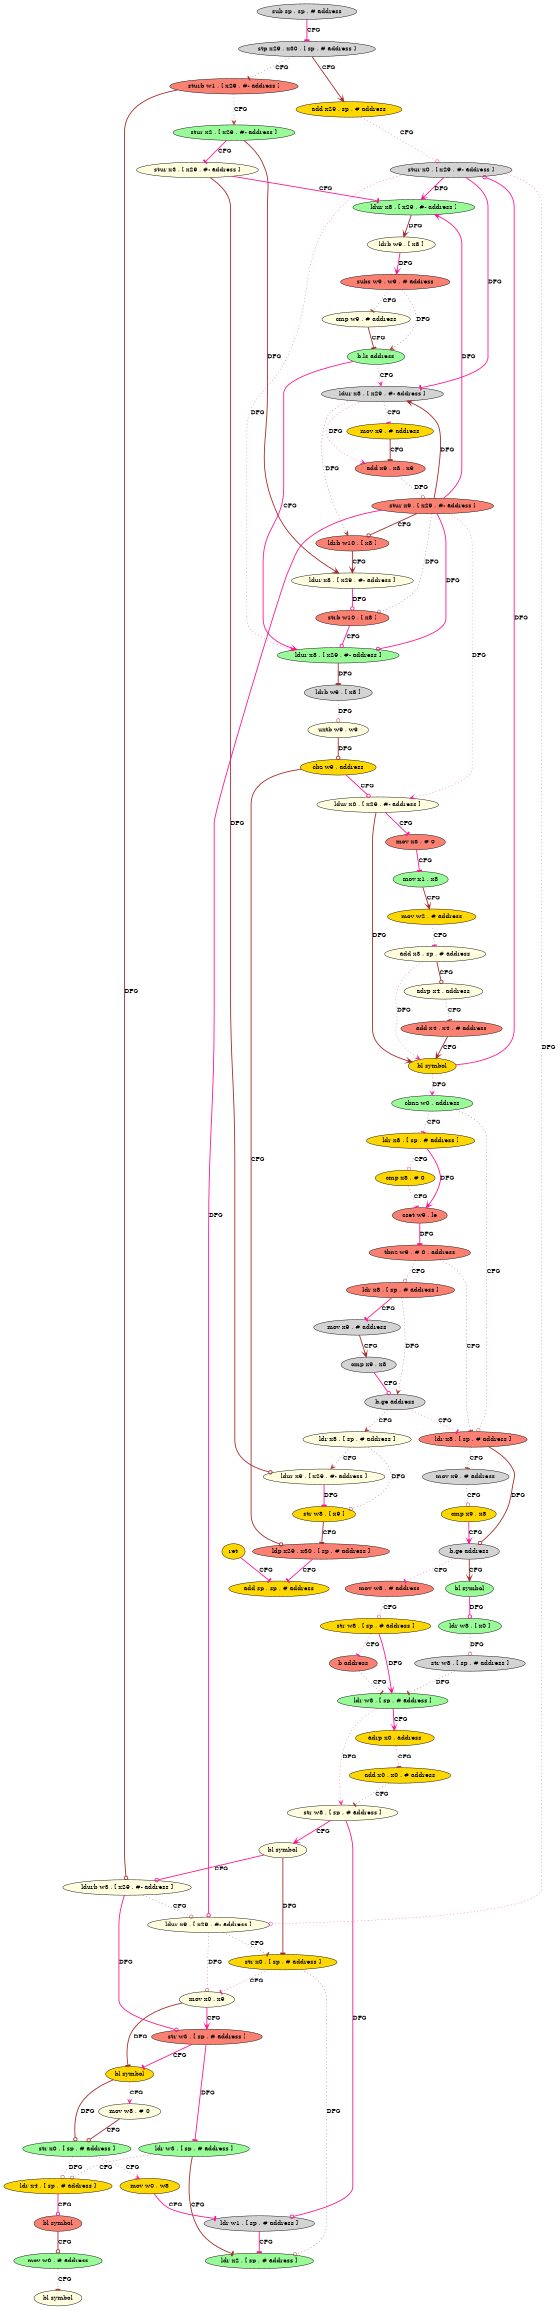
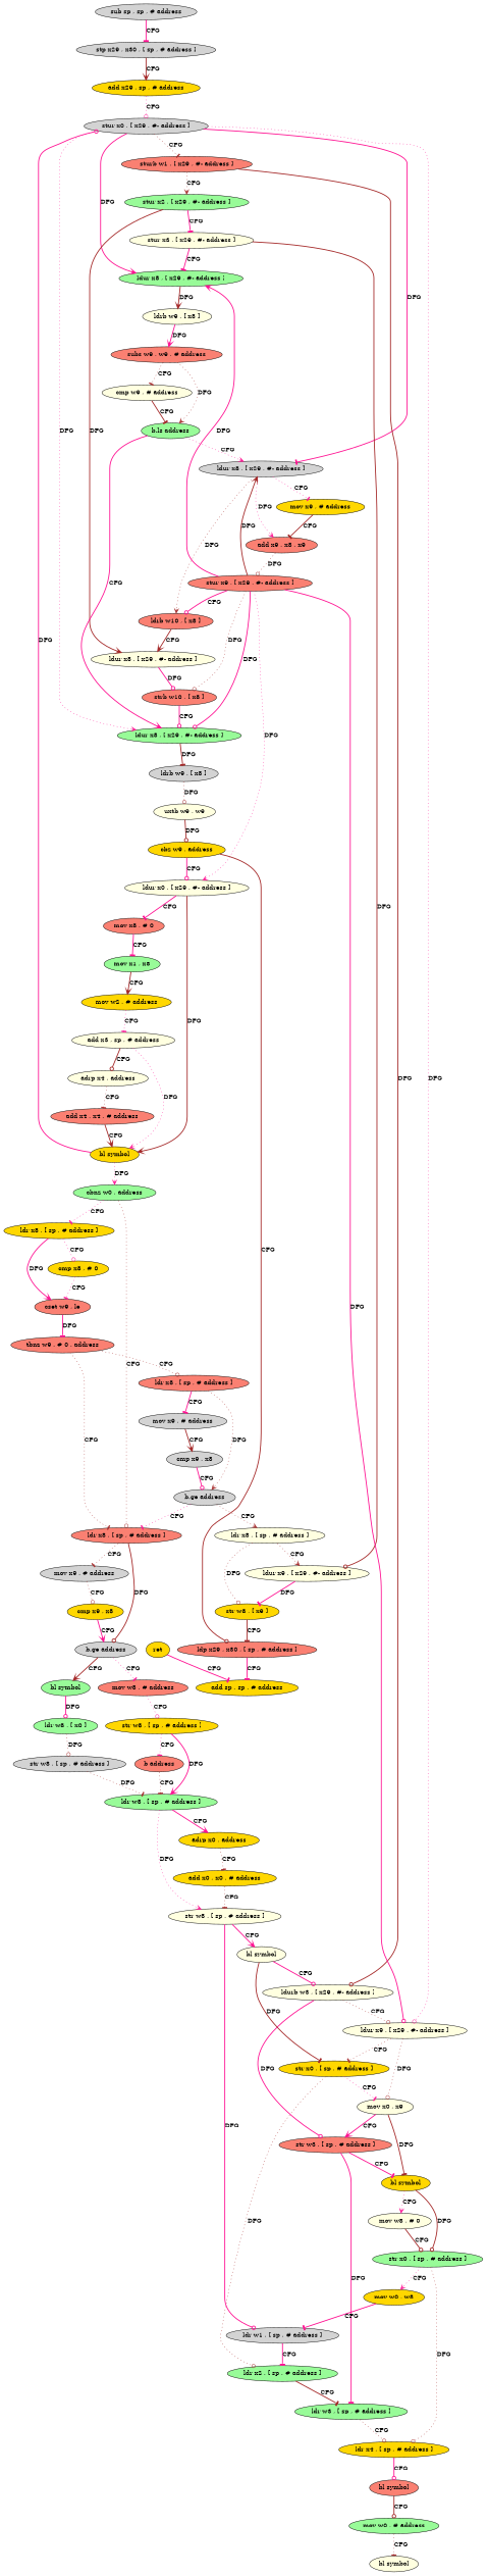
  digraph {
    node [fillcolor=gold style=filled]
    edge [arrowhead=tee color=deeppink style=bold]
    n1 [fillcolor=lightgrey label="sub sp , sp , # address"]
    n2 [fillcolor=lightgrey label="stp x29 , x30 , [ sp , # address ]"]
    n3 [label="add x29 , sp , # address"]
    n4 [fillcolor=lightgrey label="stur x0 , [ x29 , #- address ]"]
    n5 [fillcolor=salmon label="sturb w1 , [ x29 , #- address ]"]
    n6 [fillcolor=palegreen label="ldur x8 , [ x29 , #- address ]"]
    n7 [fillcolor=palegreen label="ldur x8 , [ x29 , #- address ]"]
    n8 [fillcolor=lightgrey label="ldur x8 , [ x29 , #- address ]"]
    n9 [fillcolor=lightyellow label="ldur x9 , [ x29 , #- address ]"]
    n10 [fillcolor=palegreen label="stur x2 , [ x29 , #- address ]"]
    n11 [fillcolor=lightyellow label="ldurb w3 , [ x29 , #- address ]"]
    n12 [fillcolor=lightyellow label="ldrb w9 , [ x8 ]"]
    n13 [fillcolor=lightgrey label="ldrb w9 , [ x8 ]"]
    n14 [label="mov x9 , # address"]
    n15 [fillcolor=salmon label="add x9 , x8 , x9"]
    n16 [fillcolor=salmon label="ldrb w10 , [ x8 ]"]
    n17 [fillcolor=lightyellow label="ldur x0 , [ x29 , #- address ]"]
    n18 [fillcolor=salmon label="mov x8 , # 0"]
    n19 [label="bl symbol"]
    n20 [label="str x0 , [ sp , # address ]"]
    n21 [fillcolor=lightyellow label="mov x0 , x9"]
    n22 [fillcolor=lightyellow label="stur x3 , [ x29 , #- address ]"]
    n23 [fillcolor=lightyellow label="ldur x8 , [ x29 , #- address ]"]
    n24 [fillcolor=salmon label="str w3 , [ sp , # address ]"]
    n25 [fillcolor=lightyellow label="ldur x9 , [ x29 , #- address ]"]
    n26 [fillcolor=salmon label="strb w10 , [ x8 ]"]
    n27 [label="str w8 , [ x9 ]"]
    n28 [fillcolor=salmon label="subs w9 , w9 , # address"]
    n29 [fillcolor=lightyellow label="cmp w9 , # address"]
    n30 [fillcolor=palegreen label="b.ls address"]
    n31 [fillcolor=lightyellow label="uxtb w9 , w9"]
    n32 [fillcolor=salmon label="stur x9 , [ x29 , #- address ]"]
    n33 [label="cbz w9 , address"]
    n34 [fillcolor=salmon label="ldp x29 , x30 , [ sp , # address ]"]
    n35 [label="add sp , sp , # address"]
    n36 [fillcolor=palegreen label="mov x1 , x8"]
    n37 [fillcolor=palegreen label="cbnz w0 , address"]
    n38 [label=ret]
    n39 [label="mov w2 , # address"]
    n40 [fillcolor=lightyellow label="add x3 , sp , # address"]
    n41 [fillcolor=lightyellow label="adrp x4 , address"]
    n42 [fillcolor=salmon label="add x4 , x4 , # address"]
    n43 [fillcolor=salmon label="ldr x8 , [ sp , # address ]"]
    n44 [label="ldr x8 , [ sp , # address ]"]
    n45 [fillcolor=lightgrey label="mov x9 , # address"]
    n46 [fillcolor=lightgrey label="b.ge address"]
    n47 [label="cmp x8 , # 0"]
    n48 [fillcolor=salmon label="cset w9 , le"]
    n49 [label="cmp x9 , x8"]
    n50 [fillcolor=palegreen label="bl symbol"]
    n51 [fillcolor=salmon label="mov w8 , # address"]
    n52 [fillcolor=salmon label="tbnz w9 , # 0 , address"]
    n53 [fillcolor=palegreen label="ldr w8 , [ x0 ]"]
    n54 [label="str w8 , [ sp , # address ]"]
    n55 [fillcolor=lightgrey label="str w8 , [ sp , # address ]"]
    n56 [fillcolor=palegreen label="ldr w8 , [ sp , # address ]"]
    n57 [fillcolor=salmon label="b address"]
    n58 [fillcolor=salmon label="ldr x8 , [ sp , # address ]"]
    n59 [fillcolor=lightgrey label="mov x9 , # address"]
    n60 [fillcolor=lightgrey label="b.ge address"]
    n61 [fillcolor=lightgrey label="cmp x9 , x8"]
    n62 [fillcolor=lightyellow label="ldr x8 , [ sp , # address ]"]
    n63 [label="adrp x0 , address"]
    n64 [fillcolor=lightyellow label="str w8 , [ sp , # address ]"]
    n65 [label="add x0 , x0 , # address"]
    n66 [fillcolor=lightyellow label="bl symbol"]
    n67 [fillcolor=lightgrey label="ldr w1 , [ sp , # address ]"]
    n68 [fillcolor=palegreen label="ldr x2 , [ sp , # address ]"]
    n69 [label="bl symbol"]
    n70 [fillcolor=palegreen label="ldr w3 , [ sp , # address ]"]
    n71 [fillcolor=lightyellow label="mov w8 , # 0"]
    n72 [fillcolor=palegreen label="str x0 , [ sp , # address ]"]
    n73 [label="ldr x4 , [ sp , # address ]"]
    n74 [label="mov w0 , w8"]
    n75 [fillcolor=salmon label="bl symbol"]
    n76 [fillcolor=palegreen label="mov w0 , # address"]
    n77 [fillcolor=lightyellow label="bl symbol"]
    n1 -> n2 [label=CFG]
    n2 -> n3 [arrowhead=vee color=brown label=CFG]
    n3 -> n4 [arrowhead=odot label=CFG style=dotted]
-   n2 -> n5 [color=brown label=CFG style=dotted]
+   n4 -> n5 [color=brown label=CFG style=dotted]
    n4 -> n6 [arrowhead=vee label=DFG]
    n4 -> n7 [arrowhead=vee label=DFG style=dotted]
    n4 -> n8 [label=DFG]
    n4 -> n9 [arrowhead=odot label=DFG style=dotted]
    n5 -> n10 [arrowhead=vee color=brown label=CFG style=dotted]
    n5 -> n11 [arrowhead=odot color=brown label=DFG]
    n6 -> n12 [arrowhead=vee color=brown label=DFG]
    n7 -> n13 [color=brown label=DFG]
    n8 -> n14 [label=CFG style=dotted]
    n8 -> n15 [arrowhead=vee label=DFG style=dotted]
    n8 -> n16 [arrowhead=vee color=brown label=DFG style=dotted]
    n9 -> n20 [color=brown label=CFG style=dotted]
    n9 -> n21 [arrowhead=odot color=brown label=DFG style=dotted]
    n10 -> n22 [label=CFG]
    n10 -> n23 [arrowhead=vee color=brown label=DFG]
    n11 -> n9 [arrowhead=odot color=brown label=CFG style=dotted]
    n11 -> n24 [arrowhead=odot label=DFG]
    n12 -> n28 [arrowhead=vee label=DFG]
    n13 -> n31 [arrowhead=odot color=brown label=DFG style=dotted]
    n14 -> n15 [color=brown label=CFG]
    n15 -> n32 [arrowhead=odot color=brown label=DFG style=dotted]
    n16 -> n23 [arrowhead=vee color=brown label=CFG]
    n17 -> n18 [label=CFG]
    n17 -> n19 [arrowhead=vee color=brown label=DFG]
    n18 -> n36 [label=CFG]
    n19 -> n4 [arrowhead=odot label=DFG]
    n19 -> n37 [arrowhead=vee label=DFG style=dotted]
    n20 -> n21 [label=CFG style=dotted]
    n20 -> n68 [arrowhead=odot color=brown label=DFG style=dotted]
    n21 -> n24 [arrowhead=vee label=CFG]
    n21 -> n69 [color=brown label=DFG]
    n22 -> n6 [label=CFG]
    n22 -> n25 [arrowhead=odot color=brown label=DFG]
    n23 -> n26 [arrowhead=odot label=DFG]
    n24 -> n69 [label=CFG]
    n24 -> n70 [label=DFG]
    n25 -> n27 [label=DFG]
    n26 -> n7 [arrowhead=odot label=CFG]
    n27 -> n34 [color=brown label=CFG]
    n28 -> n29 [color=brown label=CFG style=dotted]
    n28 -> n30 [arrowhead=vee color=brown label=DFG style=dotted]
    n29 -> n30 [color=brown label=CFG]
    n30 -> n7 [arrowhead=vee label=CFG]
    n30 -> n8 [arrowhead=vee label=CFG style=dotted]
    n31 -> n33 [arrowhead=odot color=brown label=DFG]
    n32 -> n6 [arrowhead=vee label=DFG]
    n32 -> n7 [arrowhead=odot label=DFG]
    n32 -> n8 [arrowhead=vee color=brown label=DFG]
    n32 -> n9 [arrowhead=odot label=DFG]
-   n32 -> n16 [arrowhead=odot color=brown label=CFG]
+   n32 -> n16 [arrowhead=odot label=CFG]
    n32 -> n17 [arrowhead=vee label=DFG style=dotted]
    n32 -> n26 [arrowhead=odot color=brown label=DFG style=dotted]
    n33 -> n17 [arrowhead=odot label=CFG]
    n33 -> n34 [arrowhead=odot color=brown label=CFG]
    n34 -> n35 [label=CFG]
    n36 -> n39 [arrowhead=vee color=brown label=CFG]
    n37 -> n43 [arrowhead=odot color=brown label=CFG style=dotted]
    n37 -> n44 [label=CFG style=dotted]
    n38 -> n35 [label=CFG]
    n39 -> n40 [label=CFG style=dotted]
    n40 -> n19 [arrowhead=vee label=DFG style=dotted]
    n40 -> n41 [arrowhead=odot color=brown label=CFG]
    n41 -> n42 [color=brown label=CFG style=dotted]
    n42 -> n19 [arrowhead=vee color=brown label=CFG]
    n43 -> n45 [color=brown label=CFG style=dotted]
    n43 -> n46 [arrowhead=odot color=brown label=DFG]
    n44 -> n47 [arrowhead=odot label=CFG style=dotted]
    n44 -> n48 [arrowhead=vee label=DFG]
    n45 -> n49 [arrowhead=odot color=brown label=CFG style=dotted]
    n46 -> n50 [arrowhead=vee color=brown label=CFG]
    n46 -> n51 [label=CFG style=dotted]
    n47 -> n48 [label=CFG style=dotted]
    n48 -> n52 [label=DFG]
    n49 -> n46 [arrowhead=vee label=CFG]
    n50 -> n53 [arrowhead=odot label=DFG]
    n51 -> n54 [arrowhead=odot label=CFG style=dotted]
    n52 -> n43 [color=brown label=CFG style=dotted]
    n52 -> n58 [arrowhead=odot color=brown label=CFG style=dotted]
    n53 -> n55 [arrowhead=odot color=brown label=DFG style=dotted]
    n54 -> n56 [arrowhead=vee label=DFG]
    n54 -> n57 [label=CFG style=dotted]
    n55 -> n56 [color=brown label=DFG style=dotted]
    n56 -> n63 [arrowhead=vee label=CFG]
    n56 -> n64 [arrowhead=vee label=DFG style=dotted]
    n57 -> n56 [color=brown label=CFG style=dotted]
    n58 -> n59 [label=CFG]
    n58 -> n60 [arrowhead=vee color=brown label=DFG style=dotted]
    n59 -> n61 [arrowhead=vee color=brown label=CFG]
    n60 -> n43 [label=CFG style=dotted]
    n60 -> n62 [arrowhead=vee color=brown label=CFG style=dotted]
    n61 -> n60 [arrowhead=odot label=CFG]
    n62 -> n25 [arrowhead=vee color=brown label=CFG style=dotted]
    n62 -> n27 [arrowhead=odot color=brown label=DFG style=dotted]
    n63 -> n65 [color=brown label=CFG style=dotted]
    n64 -> n66 [arrowhead=vee label=CFG]
    n64 -> n67 [arrowhead=odot label=DFG]
    n65 -> n64 [color=brown label=CFG style=dotted]
    n66 -> n11 [arrowhead=odot label=CFG]
    n66 -> n20 [color=brown label=DFG]
    n67 -> n68 [label=CFG]
-   n70 -> n68 [color=brown label=CFG]
+   n68 -> n70 [color=brown label=CFG]
    n69 -> n71 [arrowhead=vee label=CFG style=dotted]
    n69 -> n72 [arrowhead=odot color=brown label=DFG]
    n70 -> n73 [arrowhead=odot color=brown label=CFG style=dotted]
    n71 -> n72 [arrowhead=odot color=brown label=CFG]
    n72 -> n73 [arrowhead=odot color=brown label=DFG style=dotted]
    n72 -> n74 [arrowhead=vee label=CFG style=dotted]
    n73 -> n75 [arrowhead=odot label=CFG]
    n74 -> n67 [label=CFG]
    n75 -> n76 [arrowhead=odot color=brown label=CFG]
    n76 -> n77 [color=brown label=CFG style=dotted]
  }
